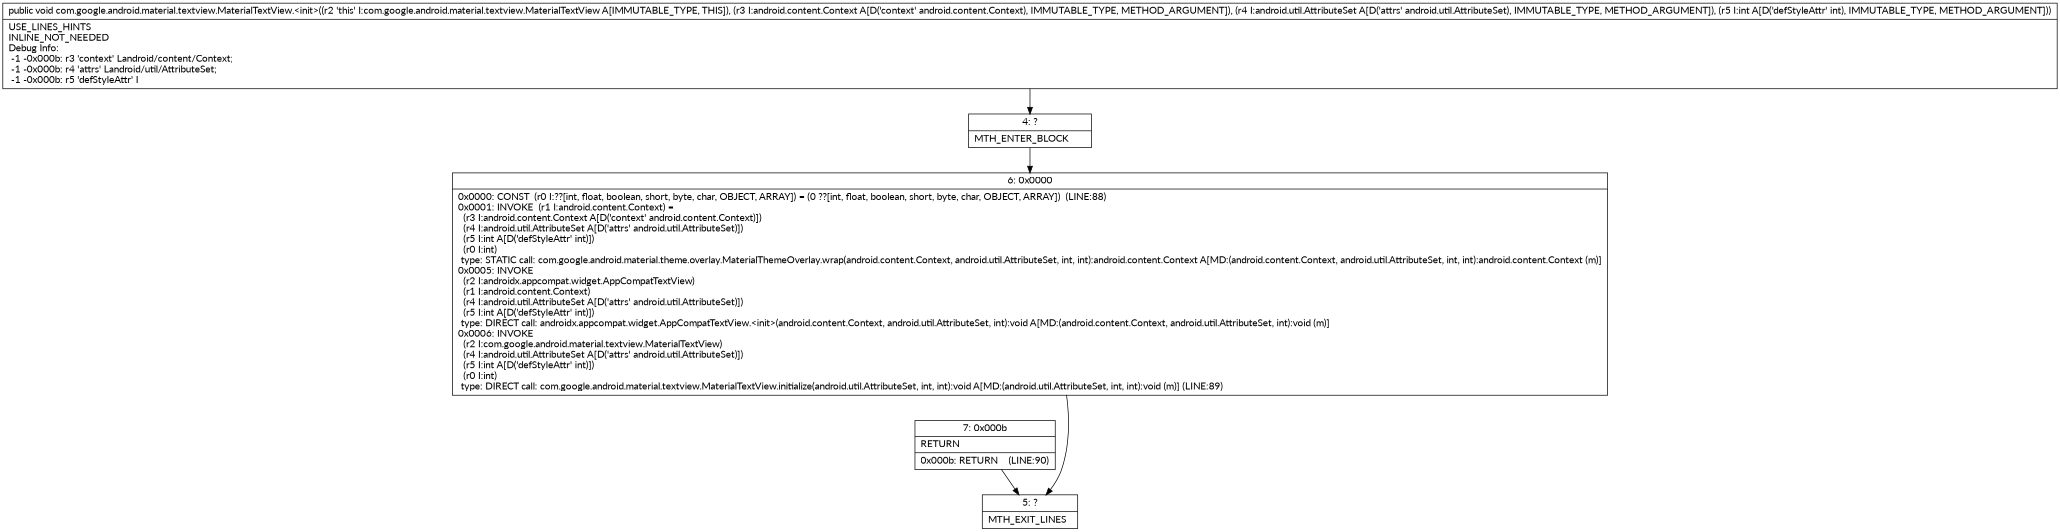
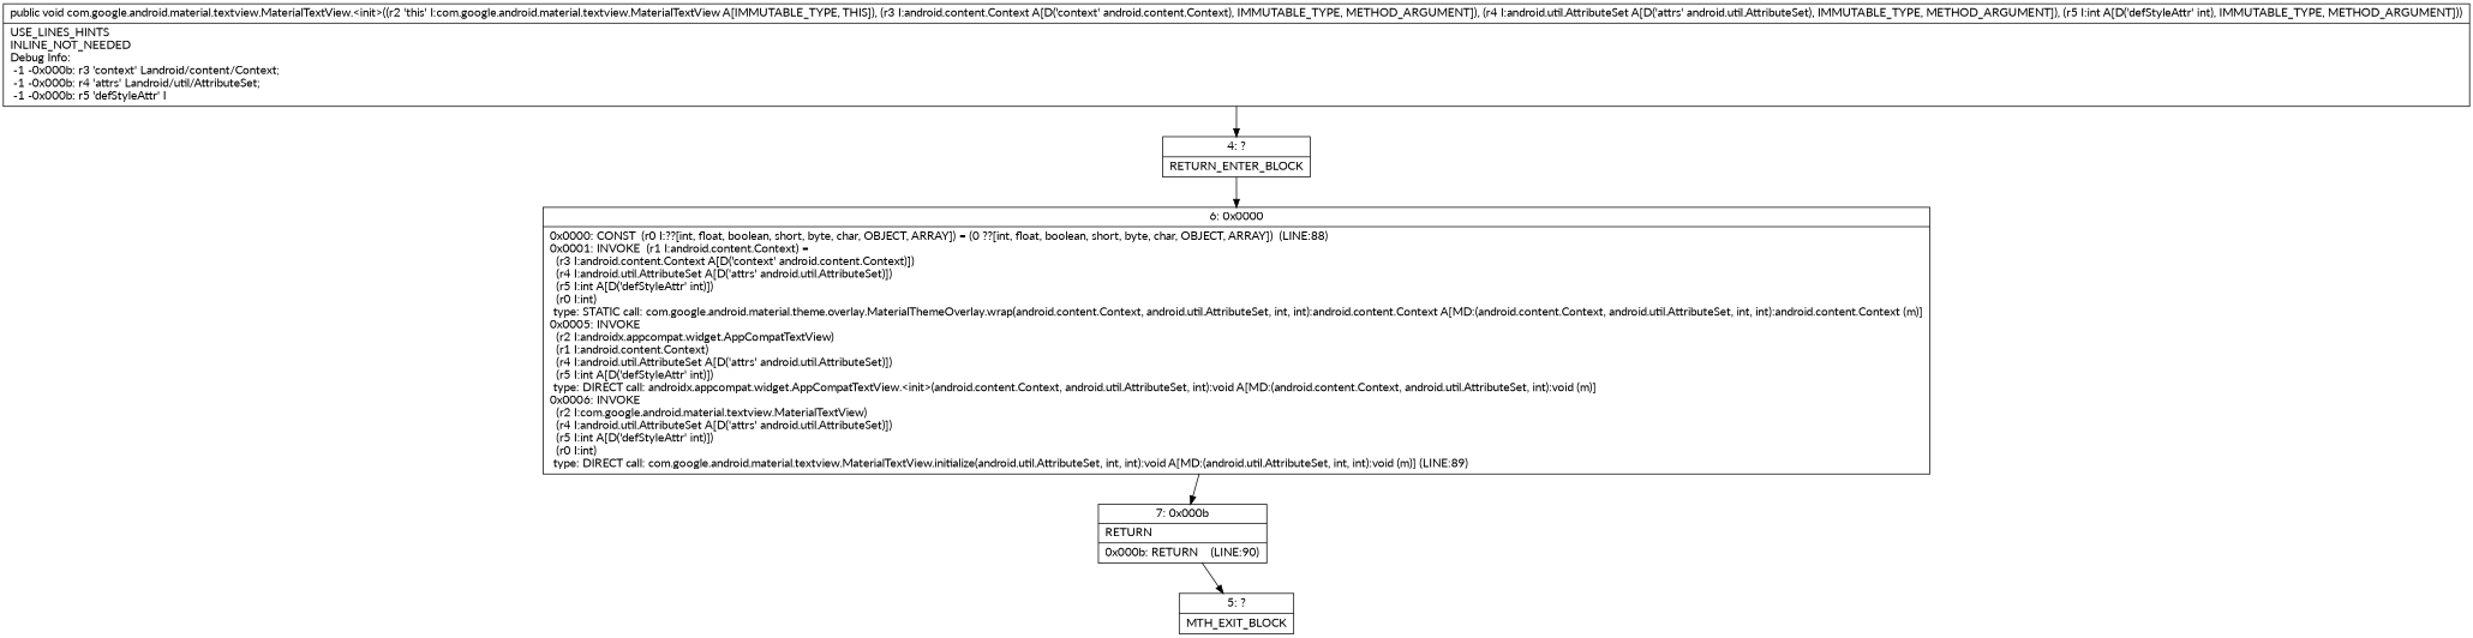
  digraph {
    fontname=Lato
    node [fontname=Lato shape=record]
    edge [fontname=Lato]
-   n1 [label="{4\:\ ?|MTH_ENTER_BLOCK\l}"]
+   n1 [label="{4\:\ ?|RETURN_ENTER_BLOCK\l}"]
    n2 [label="{6\:\ 0x0000|0x0000: CONST  (r0 I:??[int, float, boolean, short, byte, char, OBJECT, ARRAY]) = (0 ??[int, float, boolean, short, byte, char, OBJECT, ARRAY])  (LINE:88)\l0x0001: INVOKE  (r1 I:android.content.Context) = \l  (r3 I:android.content.Context A[D('context' android.content.Context)])\l  (r4 I:android.util.AttributeSet A[D('attrs' android.util.AttributeSet)])\l  (r5 I:int A[D('defStyleAttr' int)])\l  (r0 I:int)\l type: STATIC call: com.google.android.material.theme.overlay.MaterialThemeOverlay.wrap(android.content.Context, android.util.AttributeSet, int, int):android.content.Context A[MD:(android.content.Context, android.util.AttributeSet, int, int):android.content.Context (m)]\l0x0005: INVOKE  \l  (r2 I:androidx.appcompat.widget.AppCompatTextView)\l  (r1 I:android.content.Context)\l  (r4 I:android.util.AttributeSet A[D('attrs' android.util.AttributeSet)])\l  (r5 I:int A[D('defStyleAttr' int)])\l type: DIRECT call: androidx.appcompat.widget.AppCompatTextView.\<init\>(android.content.Context, android.util.AttributeSet, int):void A[MD:(android.content.Context, android.util.AttributeSet, int):void (m)]\l0x0006: INVOKE  \l  (r2 I:com.google.android.material.textview.MaterialTextView)\l  (r4 I:android.util.AttributeSet A[D('attrs' android.util.AttributeSet)])\l  (r5 I:int A[D('defStyleAttr' int)])\l  (r0 I:int)\l type: DIRECT call: com.google.android.material.textview.MaterialTextView.initialize(android.util.AttributeSet, int, int):void A[MD:(android.util.AttributeSet, int, int):void (m)] (LINE:89)\l}"]
    n3 [label="{7\:\ 0x000b|RETURN\l|0x000b: RETURN    (LINE:90)\l}"]
-   n4 [label="{5\:\ ?|MTH_EXIT_LINES\l}"]
+   n4 [label="{5\:\ ?|MTH_EXIT_BLOCK\l}"]
    n5 [label="{public void com.google.android.material.textview.MaterialTextView.\<init\>((r2 'this' I:com.google.android.material.textview.MaterialTextView A[IMMUTABLE_TYPE, THIS]), (r3 I:android.content.Context A[D('context' android.content.Context), IMMUTABLE_TYPE, METHOD_ARGUMENT]), (r4 I:android.util.AttributeSet A[D('attrs' android.util.AttributeSet), IMMUTABLE_TYPE, METHOD_ARGUMENT]), (r5 I:int A[D('defStyleAttr' int), IMMUTABLE_TYPE, METHOD_ARGUMENT]))  | USE_LINES_HINTS\lINLINE_NOT_NEEDED\lDebug Info:\l  \-1 \-0x000b: r3 'context' Landroid\/content\/Context;\l  \-1 \-0x000b: r4 'attrs' Landroid\/util\/AttributeSet;\l  \-1 \-0x000b: r5 'defStyleAttr' I\l}"]
    n1 -> n2
-   n2 -> n4
+   n2 -> n3
    n3 -> n4
    n5 -> n1
  }
